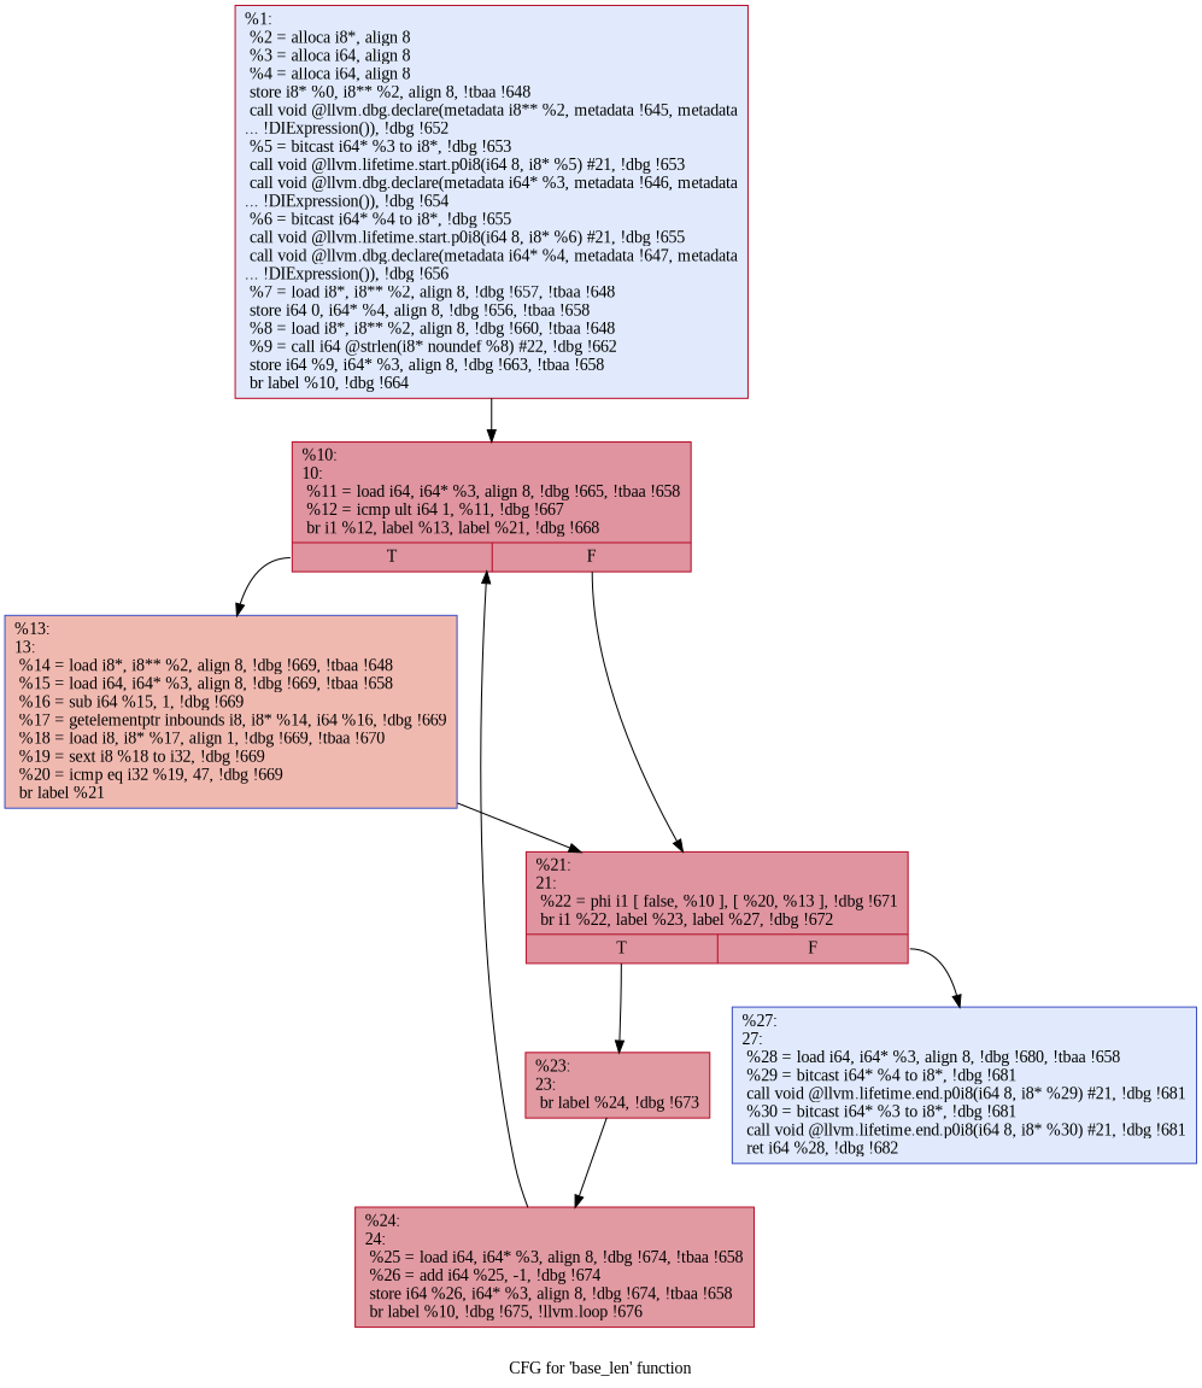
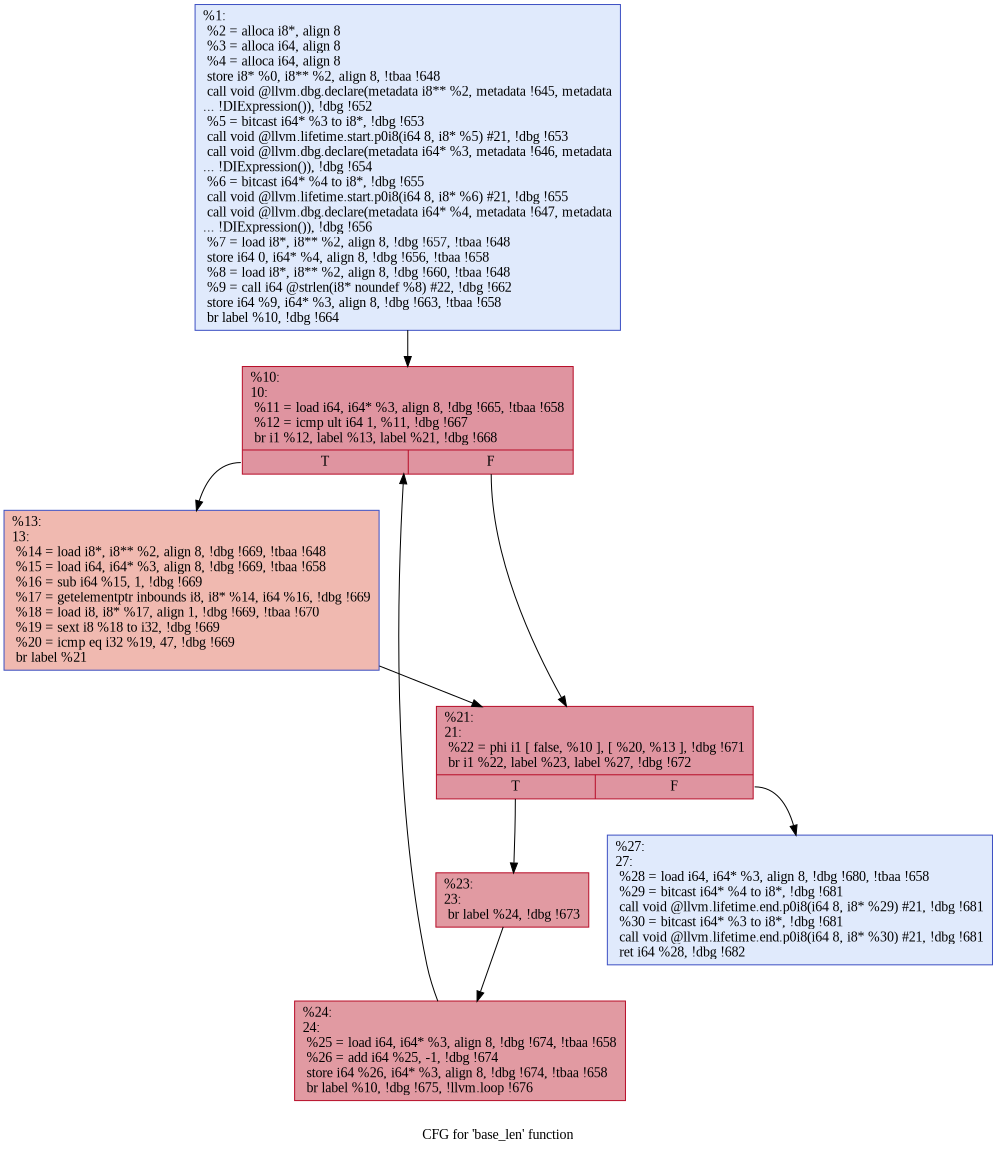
  digraph {
    label="CFG for 'base_len' function"
    fontname="Liberation Serif"
    node [color="#b70d28ff" fillcolor="#b9d0f970" shape=record style=filled fontname="Liberation Serif"]
    edge [fontname="Liberation Serif"]
-   n1 [label="{%1:\l  %2 = alloca i8*, align 8\l  %3 = alloca i64, align 8\l  %4 = alloca i64, align 8\l  store i8* %0, i8** %2, align 8, !tbaa !648\l  call void @llvm.dbg.declare(metadata i8** %2, metadata !645, metadata\l... !DIExpression()), !dbg !652\l  %5 = bitcast i64* %3 to i8*, !dbg !653\l  call void @llvm.lifetime.start.p0i8(i64 8, i8* %5) #21, !dbg !653\l  call void @llvm.dbg.declare(metadata i64* %3, metadata !646, metadata\l... !DIExpression()), !dbg !654\l  %6 = bitcast i64* %4 to i8*, !dbg !655\l  call void @llvm.lifetime.start.p0i8(i64 8, i8* %6) #21, !dbg !655\l  call void @llvm.dbg.declare(metadata i64* %4, metadata !647, metadata\l... !DIExpression()), !dbg !656\l  %7 = load i8*, i8** %2, align 8, !dbg !657, !tbaa !648\l  store i64 0, i64* %4, align 8, !dbg !656, !tbaa !658\l  %8 = load i8*, i8** %2, align 8, !dbg !660, !tbaa !648\l  %9 = call i64 @strlen(i8* noundef %8) #22, !dbg !662\l  store i64 %9, i64* %3, align 8, !dbg !663, !tbaa !658\l  br label %10, !dbg !664\l}"]
+   n1 [color="#3d50c3ff" label="{%1:\l  %2 = alloca i8*, align 8\l  %3 = alloca i64, align 8\l  %4 = alloca i64, align 8\l  store i8* %0, i8** %2, align 8, !tbaa !648\l  call void @llvm.dbg.declare(metadata i8** %2, metadata !645, metadata\l... !DIExpression()), !dbg !652\l  %5 = bitcast i64* %3 to i8*, !dbg !653\l  call void @llvm.lifetime.start.p0i8(i64 8, i8* %5) #21, !dbg !653\l  call void @llvm.dbg.declare(metadata i64* %3, metadata !646, metadata\l... !DIExpression()), !dbg !654\l  %6 = bitcast i64* %4 to i8*, !dbg !655\l  call void @llvm.lifetime.start.p0i8(i64 8, i8* %6) #21, !dbg !655\l  call void @llvm.dbg.declare(metadata i64* %4, metadata !647, metadata\l... !DIExpression()), !dbg !656\l  %7 = load i8*, i8** %2, align 8, !dbg !657, !tbaa !648\l  store i64 0, i64* %4, align 8, !dbg !656, !tbaa !658\l  %8 = load i8*, i8** %2, align 8, !dbg !660, !tbaa !648\l  %9 = call i64 @strlen(i8* noundef %8) #22, !dbg !662\l  store i64 %9, i64* %3, align 8, !dbg !663, !tbaa !658\l  br label %10, !dbg !664\l}"]
    n2 [fillcolor="#b70d2870" label="{%10:\l10:                                               \l  %11 = load i64, i64* %3, align 8, !dbg !665, !tbaa !658\l  %12 = icmp ult i64 1, %11, !dbg !667\l  br i1 %12, label %13, label %21, !dbg !668\l|{<s0>T|<s1>F}}"]
    n3 [color="#3d50c3ff" fillcolor="#de614d70" label="{%13:\l13:                                               \l  %14 = load i8*, i8** %2, align 8, !dbg !669, !tbaa !648\l  %15 = load i64, i64* %3, align 8, !dbg !669, !tbaa !658\l  %16 = sub i64 %15, 1, !dbg !669\l  %17 = getelementptr inbounds i8, i8* %14, i64 %16, !dbg !669\l  %18 = load i8, i8* %17, align 1, !dbg !669, !tbaa !670\l  %19 = sext i8 %18 to i32, !dbg !669\l  %20 = icmp eq i32 %19, 47, !dbg !669\l  br label %21\l}"]
    n4 [fillcolor="#b70d2870" label="{%21:\l21:                                               \l  %22 = phi i1 [ false, %10 ], [ %20, %13 ], !dbg !671\l  br i1 %22, label %23, label %27, !dbg !672\l|{<s0>T|<s1>F}}"]
    n5 [fillcolor="#bb1b2c70" label="{%23:\l23:                                               \l  br label %24, !dbg !673\l}"]
    n6 [color="#3d50c3ff" label="{%27:\l27:                                               \l  %28 = load i64, i64* %3, align 8, !dbg !680, !tbaa !658\l  %29 = bitcast i64* %4 to i8*, !dbg !681\l  call void @llvm.lifetime.end.p0i8(i64 8, i8* %29) #21, !dbg !681\l  %30 = bitcast i64* %3 to i8*, !dbg !681\l  call void @llvm.lifetime.end.p0i8(i64 8, i8* %30) #21, !dbg !681\l  ret i64 %28, !dbg !682\l}"]
    n7 [fillcolor="#bb1b2c70" label="{%24:\l24:                                               \l  %25 = load i64, i64* %3, align 8, !dbg !674, !tbaa !658\l  %26 = add i64 %25, -1, !dbg !674\l  store i64 %26, i64* %3, align 8, !dbg !674, !tbaa !658\l  br label %10, !dbg !675, !llvm.loop !676\l}"]
    n1 -> n2
    n2 -> n3 [tailport=s0]
    n2 -> n4 [tailport=s1]
    n3 -> n4
    n4 -> n5 [tailport=s0]
    n4 -> n6 [tailport=s1]
    n5 -> n7
    n7 -> n2
  }
